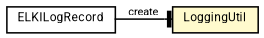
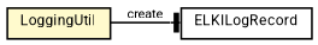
  digraph {
    nodesep=0.15
    rankdir=LR
    ranksep=0.25
    node [fontcolor=black fontname=Roboto fontsize=8 margin=0 shape=plaintext]
    n1 [height=0 label=<<table title="de.lmu.ifi.dbs.elki.logging.ELKILogRecord" border="0" cellborder="1" cellspacing="0" cellpadding="2" href="ELKILogRecord.html" target="_parent"> 		<tr><td><table border="0" cellspacing="0" cellpadding="1"> 		<tr><td align="center" balign="center"> <font face="Roboto">ELKILogRecord</font> </td></tr> 		</table></td></tr> 		</table>> width=0]
    n2 [height=0 label=<<table title="de.lmu.ifi.dbs.elki.logging.LoggingUtil" border="0" cellborder="1" cellspacing="0" cellpadding="2" bgcolor="lemonChiffon" href="LoggingUtil.html" target="_parent"> 		<tr><td><table border="0" cellspacing="0" cellpadding="1"> 		<tr><td align="center" balign="center"> <font face="Roboto">LoggingUtil</font> </td></tr> 		</table></td></tr> 		</table>> width=0]
-   n1 -> n2 [arrowhead=tee color=black fontname=Roboto fontsize=7 label=create labelfontname=Roboto labelfontsize=7 weight=1]
+   n2 -> n1 [arrowhead=tee color=black fontname=Roboto fontsize=7 label=create labelfontname=Roboto labelfontsize=7 weight=1]
  }
